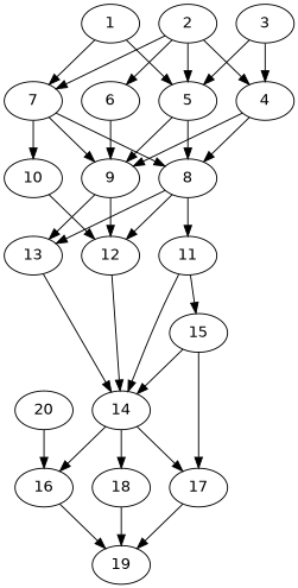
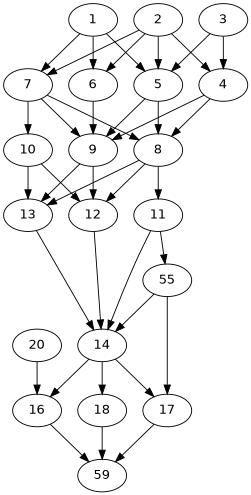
  digraph {
    fontname="DejaVu Sans"
    node [alpha=0.07 fontname="DejaVu Sans"]
    edge [fontname="DejaVu Sans"]
    1 [alpha=0.01 expect_size=34717696]
    5 [expect_size=15115264]
    6 [alpha=0.17 expect_size=25605120]
    7 [alpha=0.09 expect_size=23770112]
    8 [expect_size=32866304]
    9 [alpha=0.15 expect_size=48867328]
    10 [alpha=0.05 expect_size=13419520]
    11 [alpha=0.04 expect_size=13130752]
    12 [expect_size=16380928]
    13 [alpha=0.01 expect_size=45918208]
    2 [alpha=0.13 expect_size=22391808]
    4 [alpha=0.13 expect_size=12553216]
    3 [alpha=0.15 expect_size=38699008]
    14 [alpha=0.14 expect_size=34440192]
-   15 [alpha=0.15 expect_size=19035136]
+   15 [alpha=0.15 expect_size=19035136 label=55]
    16 [alpha=0.18 expect_size=36516864]
    17 [alpha=0.09 expect_size=29681664]
    18 [alpha=0.11 expect_size=50159616]
-   19 [alpha=0.03 expect_size=20347904]
+   19 [alpha=0.03 expect_size=20347904 label=59]
    20 [alpha=0.18 expect_size=8937472]
    1 -> 5
+   1 -> 6
    1 -> 7
    5 -> 8
    5 -> 9
    6 -> 9
    7 -> 8
    7 -> 9
    7 -> 10
    8 -> 11
    8 -> 12
    8 -> 13
    9 -> 12
    9 -> 13
    10 -> 12
+   10 -> 13
    11 -> 14
    11 -> 15
    12 -> 14
    13 -> 14
    2 -> 5
    2 -> 6
    2 -> 7
    2 -> 4
    4 -> 8
    4 -> 9
    3 -> 5
    3 -> 4
    14 -> 16
    14 -> 17
    14 -> 18
    15 -> 14
    15 -> 17
    16 -> 19
    17 -> 19
    18 -> 19
    20 -> 16
  }
